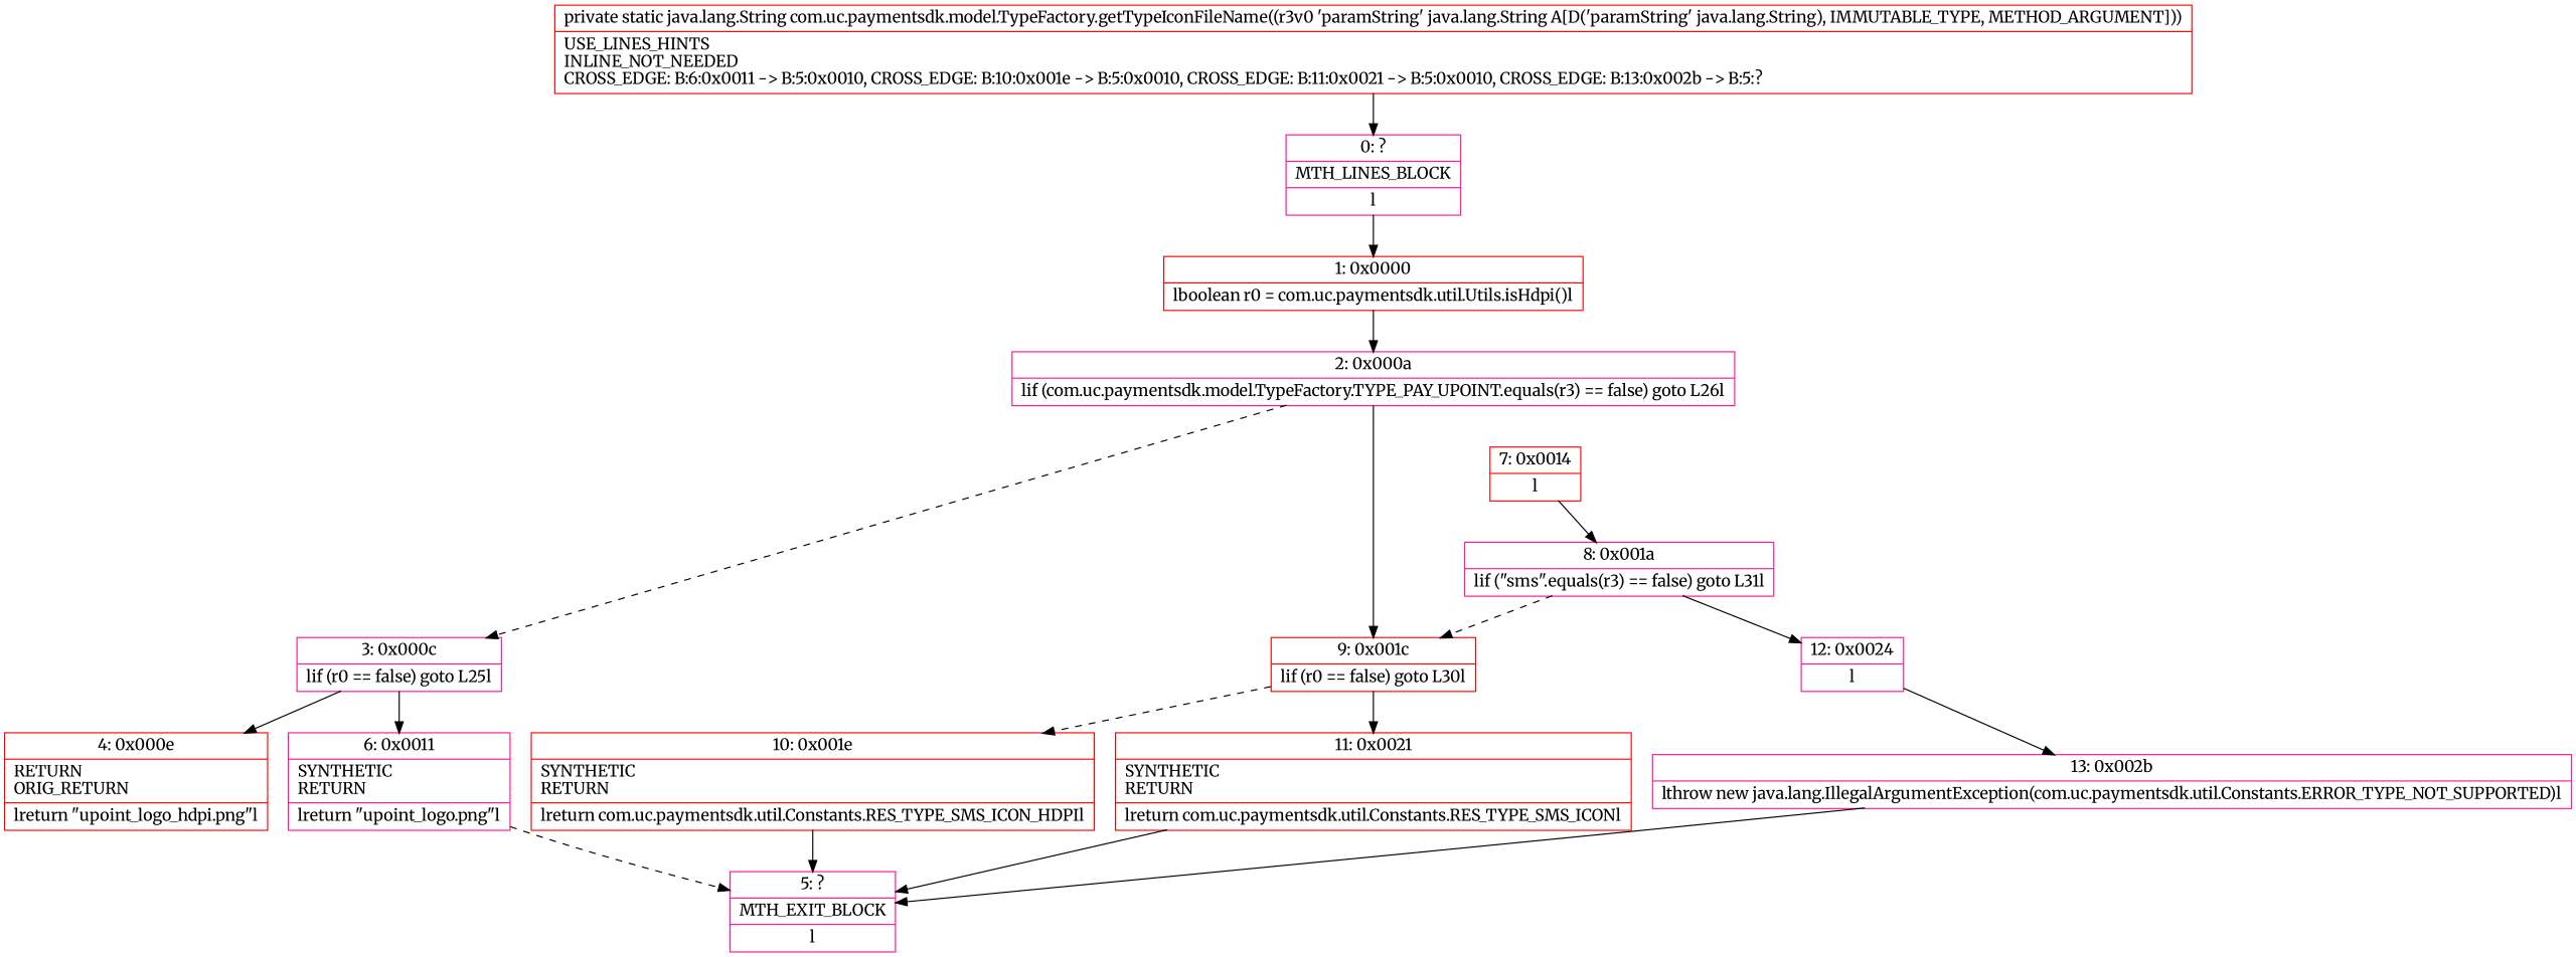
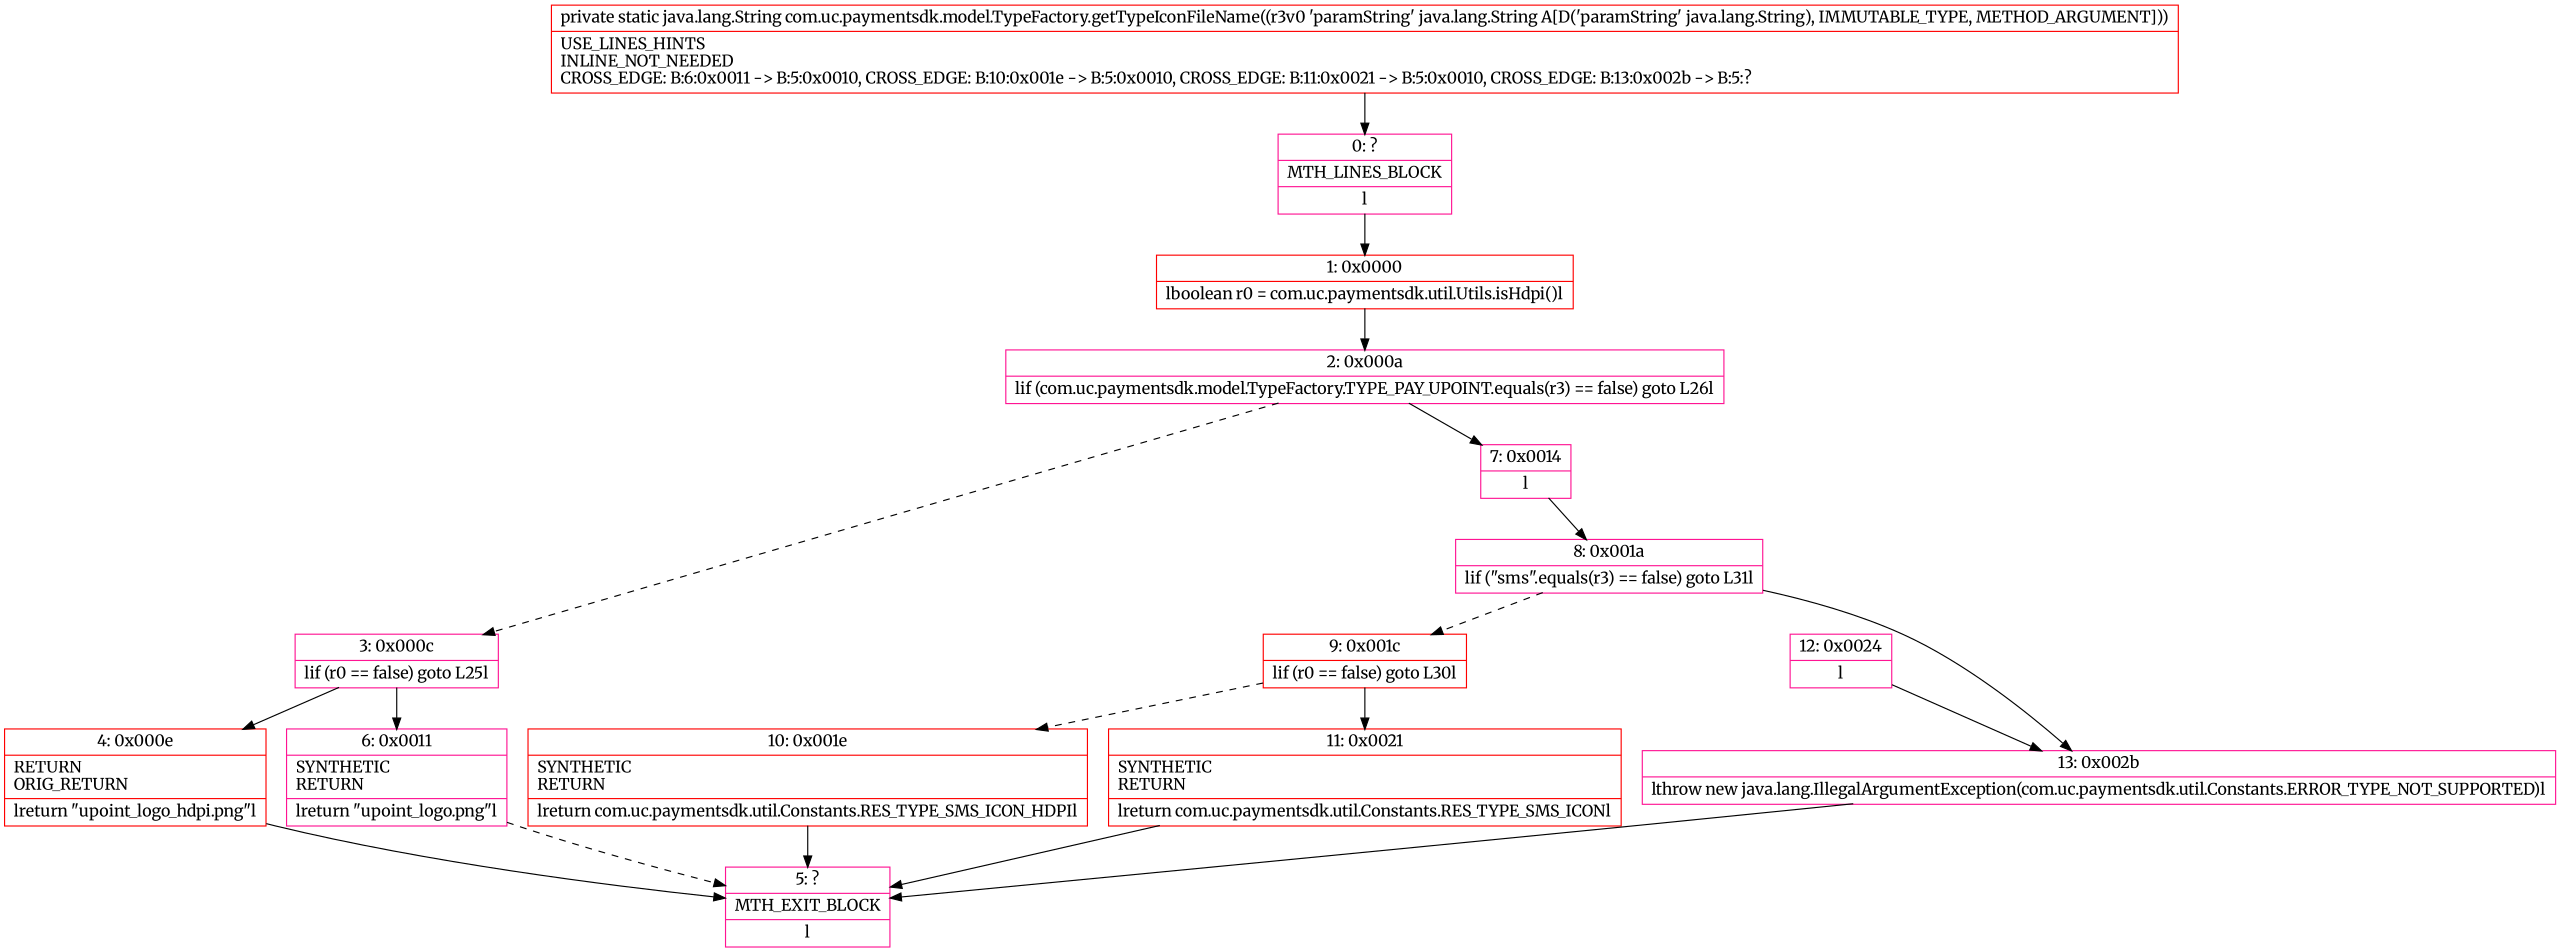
  digraph {
    fontname=Merriweather
    node [color=deeppink fontname=Merriweather shape=record]
    edge [fontname=Merriweather]
    n1 [label="{0\:\ ?|MTH_LINES_BLOCK\l|l}"]
    n2 [color=red label="{1\:\ 0x0000|lboolean r0 = com.uc.paymentsdk.util.Utils.isHdpi()l}"]
    n3 [label="{2\:\ 0x000a|lif (com.uc.paymentsdk.model.TypeFactory.TYPE_PAY_UPOINT.equals(r3) == false) goto L26l}"]
    n4 [label="{3\:\ 0x000c|lif (r0 == false) goto L25l}"]
-   n5 [color=red label="{7\:\ 0x0014|l}"]
+   n5 [label="{7\:\ 0x0014|l}"]
    n6 [color=red label="{4\:\ 0x000e|RETURN\lORIG_RETURN\l|lreturn \"upoint_logo_hdpi.png\"l}"]
    n7 [label="{6\:\ 0x0011|SYNTHETIC\lRETURN\l|lreturn \"upoint_logo.png\"l}"]
    n8 [label="{8\:\ 0x001a|lif (\"sms\".equals(r3) == false) goto L31l}"]
    n9 [label="{5\:\ ?|MTH_EXIT_BLOCK\l|l}"]
    n10 [color=red label="{9\:\ 0x001c|lif (r0 == false) goto L30l}"]
    n11 [label="{12\:\ 0x0024|l}"]
    n12 [color=red label="{10\:\ 0x001e|SYNTHETIC\lRETURN\l|lreturn com.uc.paymentsdk.util.Constants.RES_TYPE_SMS_ICON_HDPIl}"]
    n13 [color=red label="{11\:\ 0x0021|SYNTHETIC\lRETURN\l|lreturn com.uc.paymentsdk.util.Constants.RES_TYPE_SMS_ICONl}"]
    n14 [label="{13\:\ 0x002b|lthrow new java.lang.IllegalArgumentException(com.uc.paymentsdk.util.Constants.ERROR_TYPE_NOT_SUPPORTED)l}"]
    n15 [color=red label="{private static java.lang.String com.uc.paymentsdk.model.TypeFactory.getTypeIconFileName((r3v0 'paramString' java.lang.String A[D('paramString' java.lang.String), IMMUTABLE_TYPE, METHOD_ARGUMENT]))  | USE_LINES_HINTS\lINLINE_NOT_NEEDED\lCROSS_EDGE: B:6:0x0011 \-\> B:5:0x0010, CROSS_EDGE: B:10:0x001e \-\> B:5:0x0010, CROSS_EDGE: B:11:0x0021 \-\> B:5:0x0010, CROSS_EDGE: B:13:0x002b \-\> B:5:?\l}"]
    n1 -> n2
    n2 -> n3
    n3 -> n4 [style=dashed]
-   n3 -> n10
+   n3 -> n5
    n4 -> n6 [style=solid]
    n4 -> n7
    n5 -> n8
+   n6 -> n9
    n7 -> n9 [style=dashed]
    n8 -> n10 [style=dashed]
-   n8 -> n11
+   n8 -> n14
    n10 -> n12 [style=dashed]
    n10 -> n13
    n11 -> n14
    n12 -> n9
    n13 -> n9
    n14 -> n9
    n15 -> n1
  }
